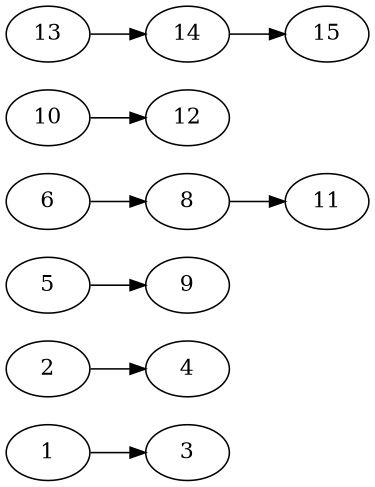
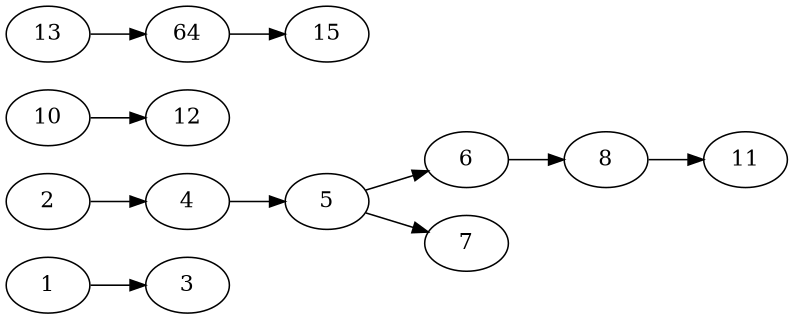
  digraph {
    rankdir=LR
    node [alpha=0.05]
    1 [expect_size=10839040]
    3 [alpha=0.16 expect_size=34171904]
    2 [alpha=0.02 expect_size=29454336]
    4 [alpha=0.06 expect_size=26442752]
    5 [alpha=0.04 expect_size=9632768]
    6 [alpha=0.02 expect_size=44200960]
-   7 [alpha=0.02 expect_size=36672512 label=9]
+   7 [alpha=0.02 expect_size=36672512]
    8 [expect_size=33766400]
    11 [alpha=0.17 expect_size=24650752]
    10 [expect_size=38226944]
    12 [alpha=0.16 expect_size=35564544]
    13 [alpha=0.00 expect_size=39411712]
-   14 [alpha=0.00 expect_size=29868032]
+   14 [alpha=0.00 expect_size=29868032 label=64]
    15 [alpha=0.09 expect_size=44658688]
    1 -> 3
    2 -> 4
+   4 -> 5
+   5 -> 6
    5 -> 7
    6 -> 8
    8 -> 11
    10 -> 12
    13 -> 14
    14 -> 15
  }
